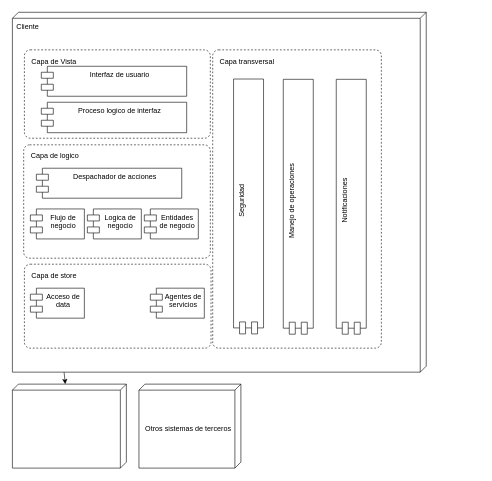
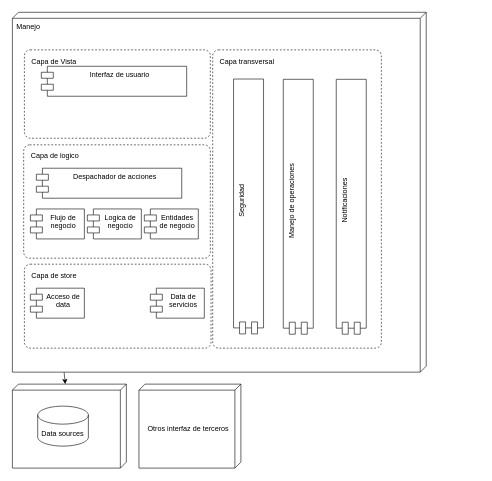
  <mxCell id="0" />
  <mxCell id="1" parent="0" />
- <mxCell id="2" value="&lt;p style=&quot;line-height: 120%; margin-top: 0px; margin-bottom: 0px;&quot;&gt;Otros sistemas de terceros&lt;/p&gt;" style="verticalAlign=middle;align=center;shape=cube;size=10;direction=south;fontStyle=0;html=1;boundedLbl=1;spacingLeft=5;whiteSpace=wrap;" parent="1" vertex="1"><mxGeometry x="231" y="640" width="170" height="140" as="geometry" /></mxCell>
+ <mxCell id="2" value="&lt;p style=&quot;line-height: 120%; margin-top: 0px; margin-bottom: 0px;&quot;&gt;Otros interfaz de terceros&lt;/p&gt;" style="verticalAlign=middle;align=center;shape=cube;size=10;direction=south;fontStyle=0;html=1;boundedLbl=1;spacingLeft=5;whiteSpace=wrap;" parent="1" vertex="1"><mxGeometry x="231" y="640" width="170" height="140" as="geometry" /></mxCell>
  <mxCell id="3" value="" style="group" parent="1" vertex="1" connectable="0"><mxGeometry x="20" y="640" width="190" height="140" as="geometry" /></mxCell>
  <mxCell id="4" value="" style="verticalAlign=top;align=left;shape=cube;size=10;direction=south;fontStyle=0;html=1;boundedLbl=1;spacingLeft=5;whiteSpace=wrap;" parent="3" vertex="1"><mxGeometry width="190" height="140" as="geometry" /></mxCell>
+ <mxCell id="5" value="Data sources" style="shape=cylinder3;whiteSpace=wrap;html=1;boundedLbl=1;backgroundOutline=1;size=15;container=0;" parent="3" vertex="1"><mxGeometry x="42.222" y="36.667" width="84.444" height="66.667" as="geometry" /></mxCell>
  <mxCell id="6" style="rounded=0;orthogonalLoop=1;jettySize=auto;html=1;" parent="1" source="19" target="4" edge="1"><mxGeometry relative="1" as="geometry" /></mxCell>
  <mxCell id="7" style="rounded=0;orthogonalLoop=1;jettySize=auto;html=1;" parent="1" source="20" target="16" edge="1"><mxGeometry relative="1" as="geometry" /></mxCell>
- <mxCell id="8" value="Cliente" style="verticalAlign=top;align=left;shape=cube;size=10;direction=south;fontStyle=0;html=1;boundedLbl=1;spacingLeft=5;whiteSpace=wrap;container=0;" parent="1" vertex="1"><mxGeometry x="20" y="20" width="690" height="600" as="geometry" /></mxCell>
+ <mxCell id="8" value="Manejo" style="verticalAlign=top;align=left;shape=cube;size=10;direction=south;fontStyle=0;html=1;boundedLbl=1;spacingLeft=5;whiteSpace=wrap;container=0;" parent="1" vertex="1"><mxGeometry x="20" y="20" width="690" height="600" as="geometry" /></mxCell>
  <mxCell id="9" value="Capa de Vista" style="dashed=1;rounded=1;absoluteArcSize=1;arcSize=20;html=1;verticalAlign=top;align=left;spacingTop=5;spacingLeft=10;whiteSpace=wrap;fillColor=none;container=0;" parent="1" vertex="1"><mxGeometry x="40" y="82.64" width="310" height="147.36" as="geometry" /></mxCell>
  <mxCell id="10" value="Interfaz de usuario" style="shape=module;align=left;spacingLeft=20;align=center;verticalAlign=top;whiteSpace=wrap;html=1;container=0;" parent="1" vertex="1"><mxGeometry x="68.23" y="110" width="242.35" height="50" as="geometry" /></mxCell>
- <mxCell id="11" value="Proceso logico de interfaz" style="shape=module;align=left;spacingLeft=20;align=center;verticalAlign=top;whiteSpace=wrap;html=1;container=0;" parent="1" vertex="1"><mxGeometry x="68.24" y="170" width="242.35" height="50.76" as="geometry" /></mxCell>
  <mxCell id="12" value="Capa de logico" style="dashed=1;rounded=1;absoluteArcSize=1;arcSize=20;html=1;verticalAlign=top;align=left;spacingTop=5;spacingLeft=10;whiteSpace=wrap;fillColor=none;container=0;" parent="1" vertex="1"><mxGeometry x="38.82" y="241" width="311.18" height="189" as="geometry" /></mxCell>
  <mxCell id="13" value="Capa de store" style="dashed=1;rounded=1;absoluteArcSize=1;arcSize=20;html=1;verticalAlign=top;align=left;spacingTop=5;spacingLeft=10;whiteSpace=wrap;fillColor=none;container=0;" parent="1" vertex="1"><mxGeometry x="40" y="440" width="311.18" height="140" as="geometry" /></mxCell>
  <mxCell id="14" value="Capa transversal" style="dashed=1;rounded=1;absoluteArcSize=1;arcSize=20;html=1;verticalAlign=top;align=left;spacingTop=5;spacingLeft=10;whiteSpace=wrap;fillColor=none;container=0;" parent="1" vertex="1"><mxGeometry x="354" y="82.64" width="281.18" height="497.36" as="geometry" /></mxCell>
  <mxCell id="15" value="Despachador de acciones" style="shape=module;align=left;spacingLeft=20;align=center;verticalAlign=top;whiteSpace=wrap;html=1;container=0;" parent="1" vertex="1"><mxGeometry x="60" y="280" width="242.35" height="50" as="geometry" /></mxCell>
  <mxCell id="16" value="Logica de negocio" style="shape=module;align=left;spacingLeft=20;align=center;verticalAlign=top;whiteSpace=wrap;html=1;container=0;" parent="1" vertex="1"><mxGeometry x="145" y="347.89" width="90" height="50" as="geometry" /></mxCell>
  <mxCell id="17" value="Flujo de negocio" style="shape=module;align=left;spacingLeft=20;align=center;verticalAlign=top;whiteSpace=wrap;html=1;container=0;" parent="1" vertex="1"><mxGeometry x="50" y="347.89" width="90" height="50" as="geometry" /></mxCell>
  <mxCell id="18" value="Entidades de negocio" style="shape=module;align=left;spacingLeft=20;align=center;verticalAlign=top;whiteSpace=wrap;html=1;container=0;" parent="1" vertex="1"><mxGeometry x="240" y="347.89" width="90" height="50" as="geometry" /></mxCell>
  <mxCell id="19" value="Acceso de data" style="shape=module;align=left;spacingLeft=20;align=center;verticalAlign=top;whiteSpace=wrap;html=1;container=0;" parent="1" vertex="1"><mxGeometry x="50" y="480" width="90" height="50" as="geometry" /></mxCell>
- <mxCell id="20" value="Agentes de servicios" style="shape=module;align=left;spacingLeft=20;align=center;verticalAlign=top;whiteSpace=wrap;html=1;container=0;" parent="1" vertex="1"><mxGeometry x="250" y="480" width="90" height="50" as="geometry" /></mxCell>
+ <mxCell id="20" value="Data de servicios" style="shape=module;align=left;spacingLeft=20;align=center;verticalAlign=top;whiteSpace=wrap;html=1;container=0;" parent="1" vertex="1"><mxGeometry x="250" y="480" width="90" height="50" as="geometry" /></mxCell>
  <mxCell id="21" value="Seguridad" style="shape=module;align=left;spacingLeft=20;align=center;verticalAlign=top;whiteSpace=wrap;html=1;rotation=-90;container=0;" parent="1" vertex="1"><mxGeometry x="201.25" y="318.75" width="425" height="50" as="geometry" /></mxCell>
  <mxCell id="22" value="Manejo de operaciones" style="shape=module;align=left;spacingLeft=20;align=center;verticalAlign=top;whiteSpace=wrap;html=1;rotation=-90;container=0;" parent="1" vertex="1"><mxGeometry x="284.18" y="319.25" width="425" height="50" as="geometry" /></mxCell>
  <mxCell id="23" value="Notificaciones" style="shape=module;align=left;spacingLeft=20;align=center;verticalAlign=top;whiteSpace=wrap;html=1;rotation=-90;container=0;" parent="1" vertex="1"><mxGeometry x="372.5" y="319.25" width="425" height="50" as="geometry" /></mxCell>
